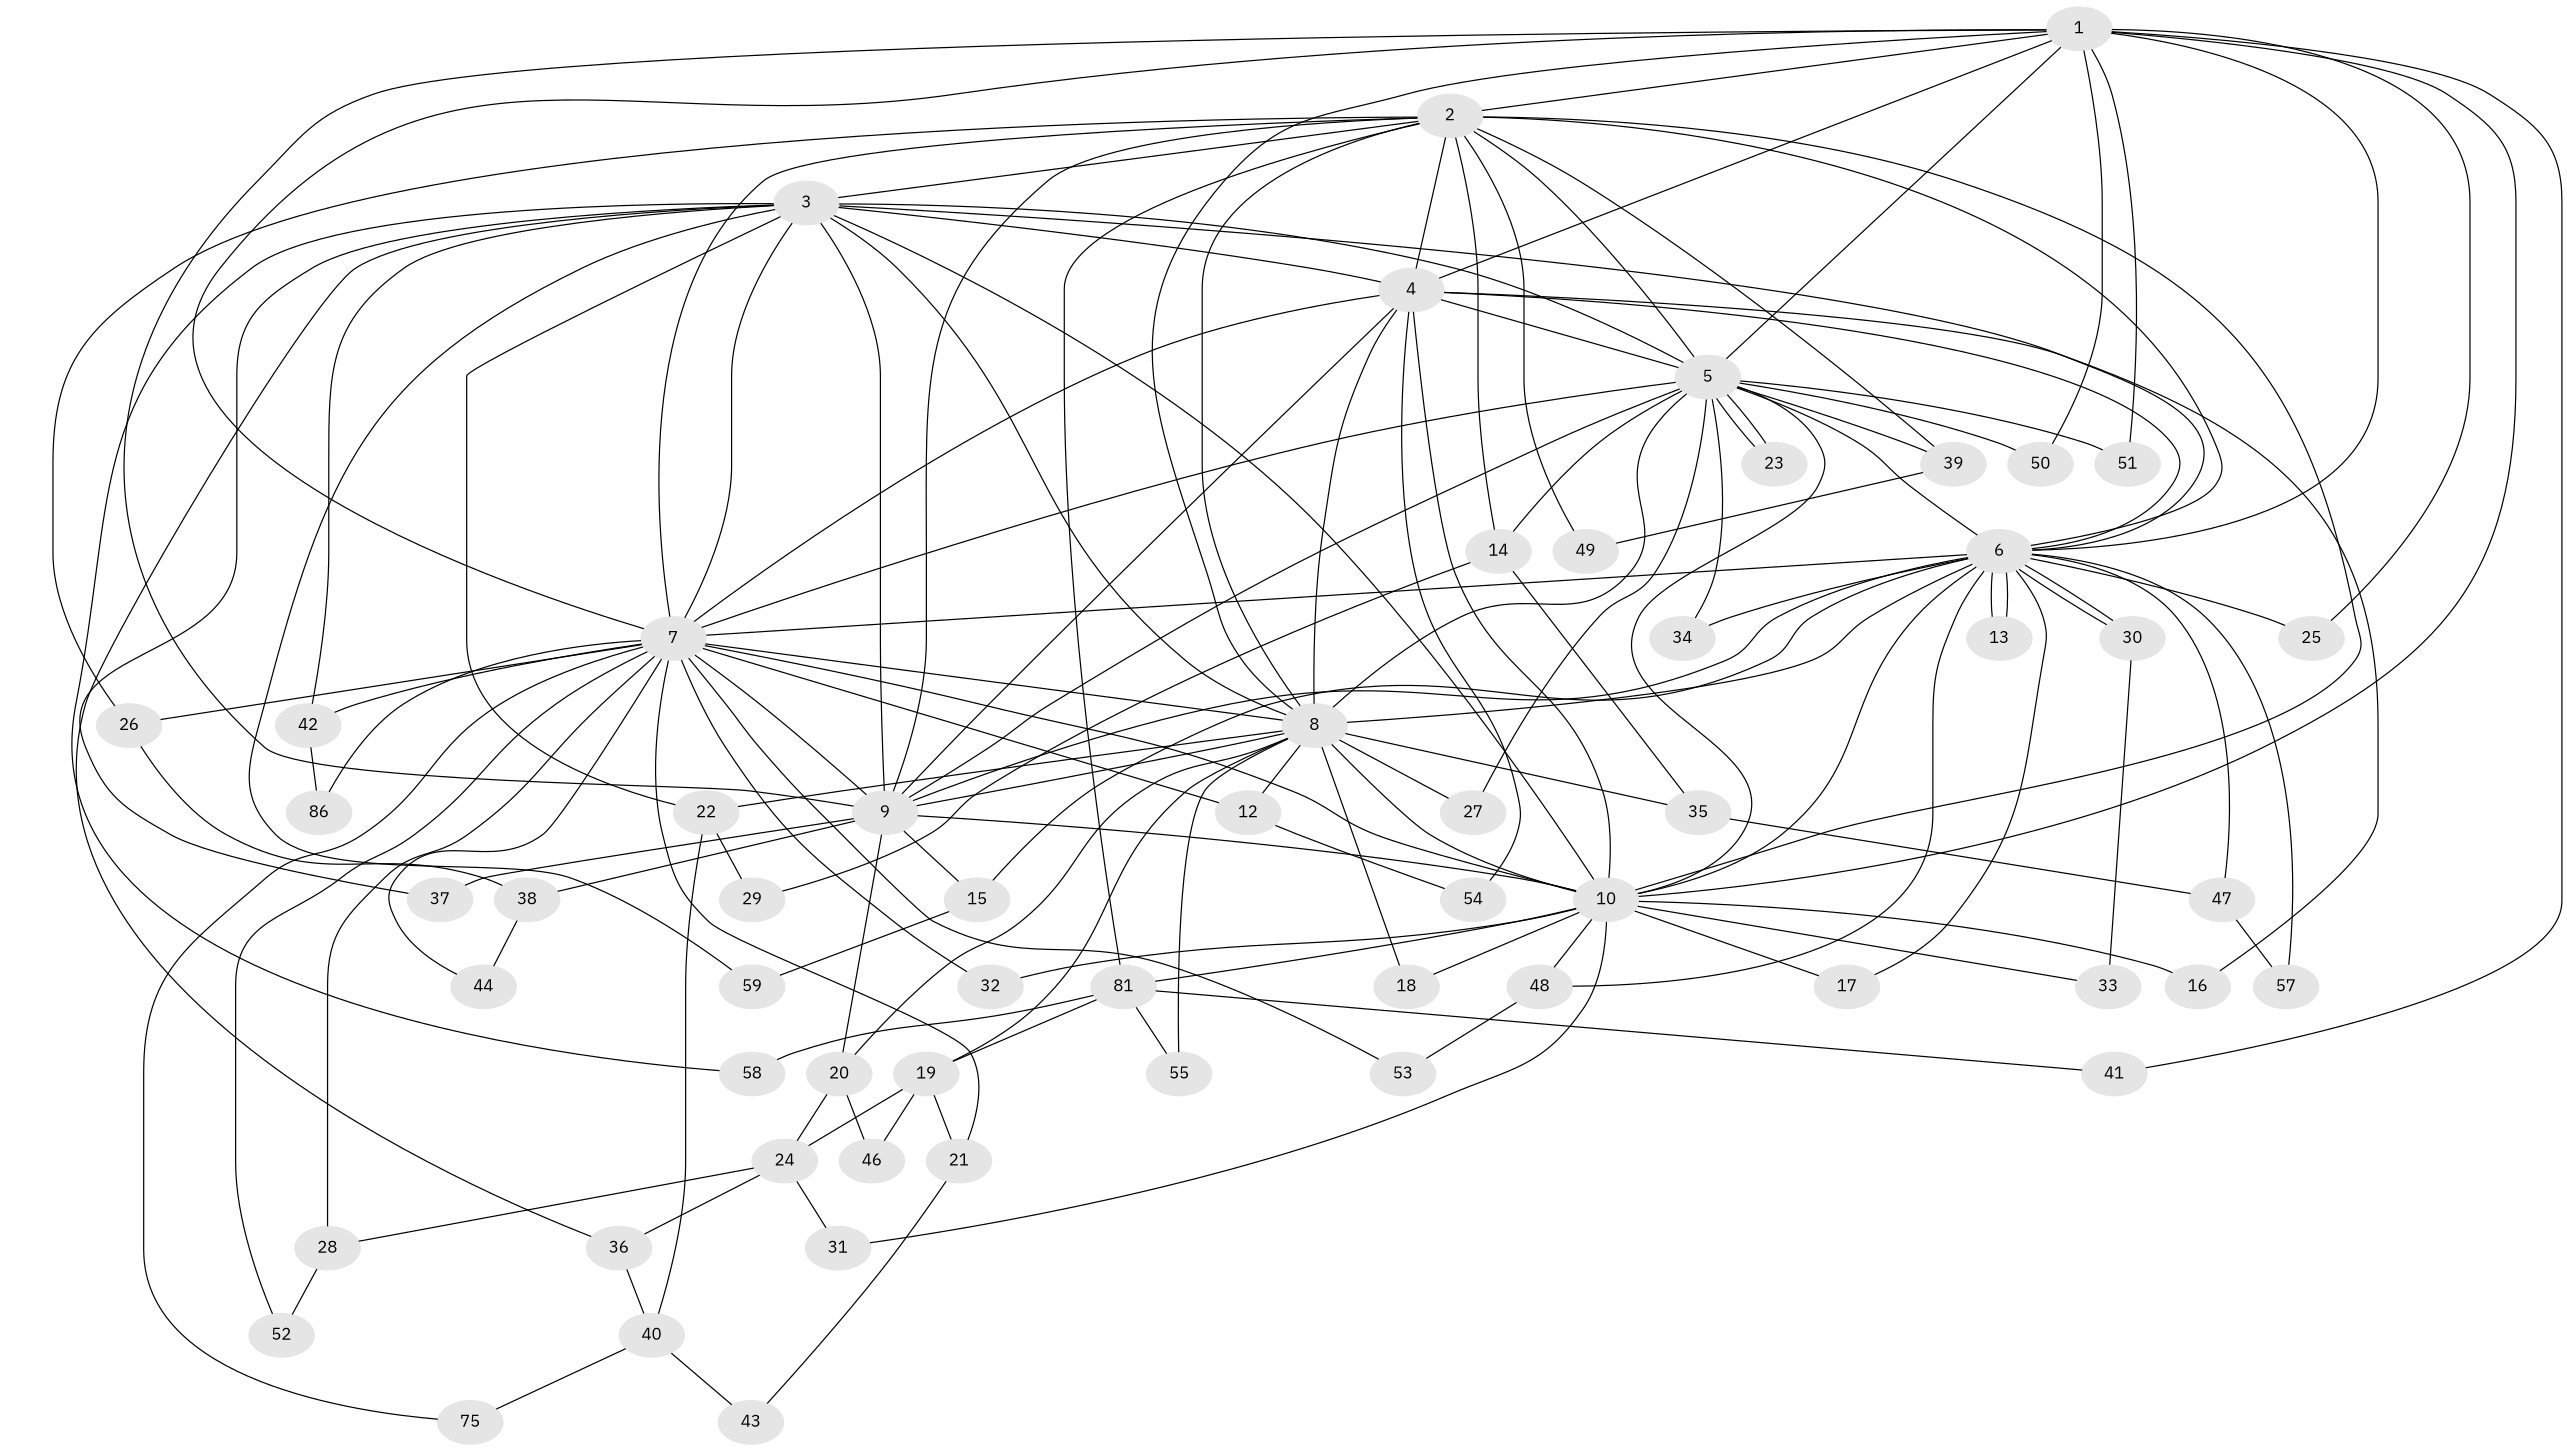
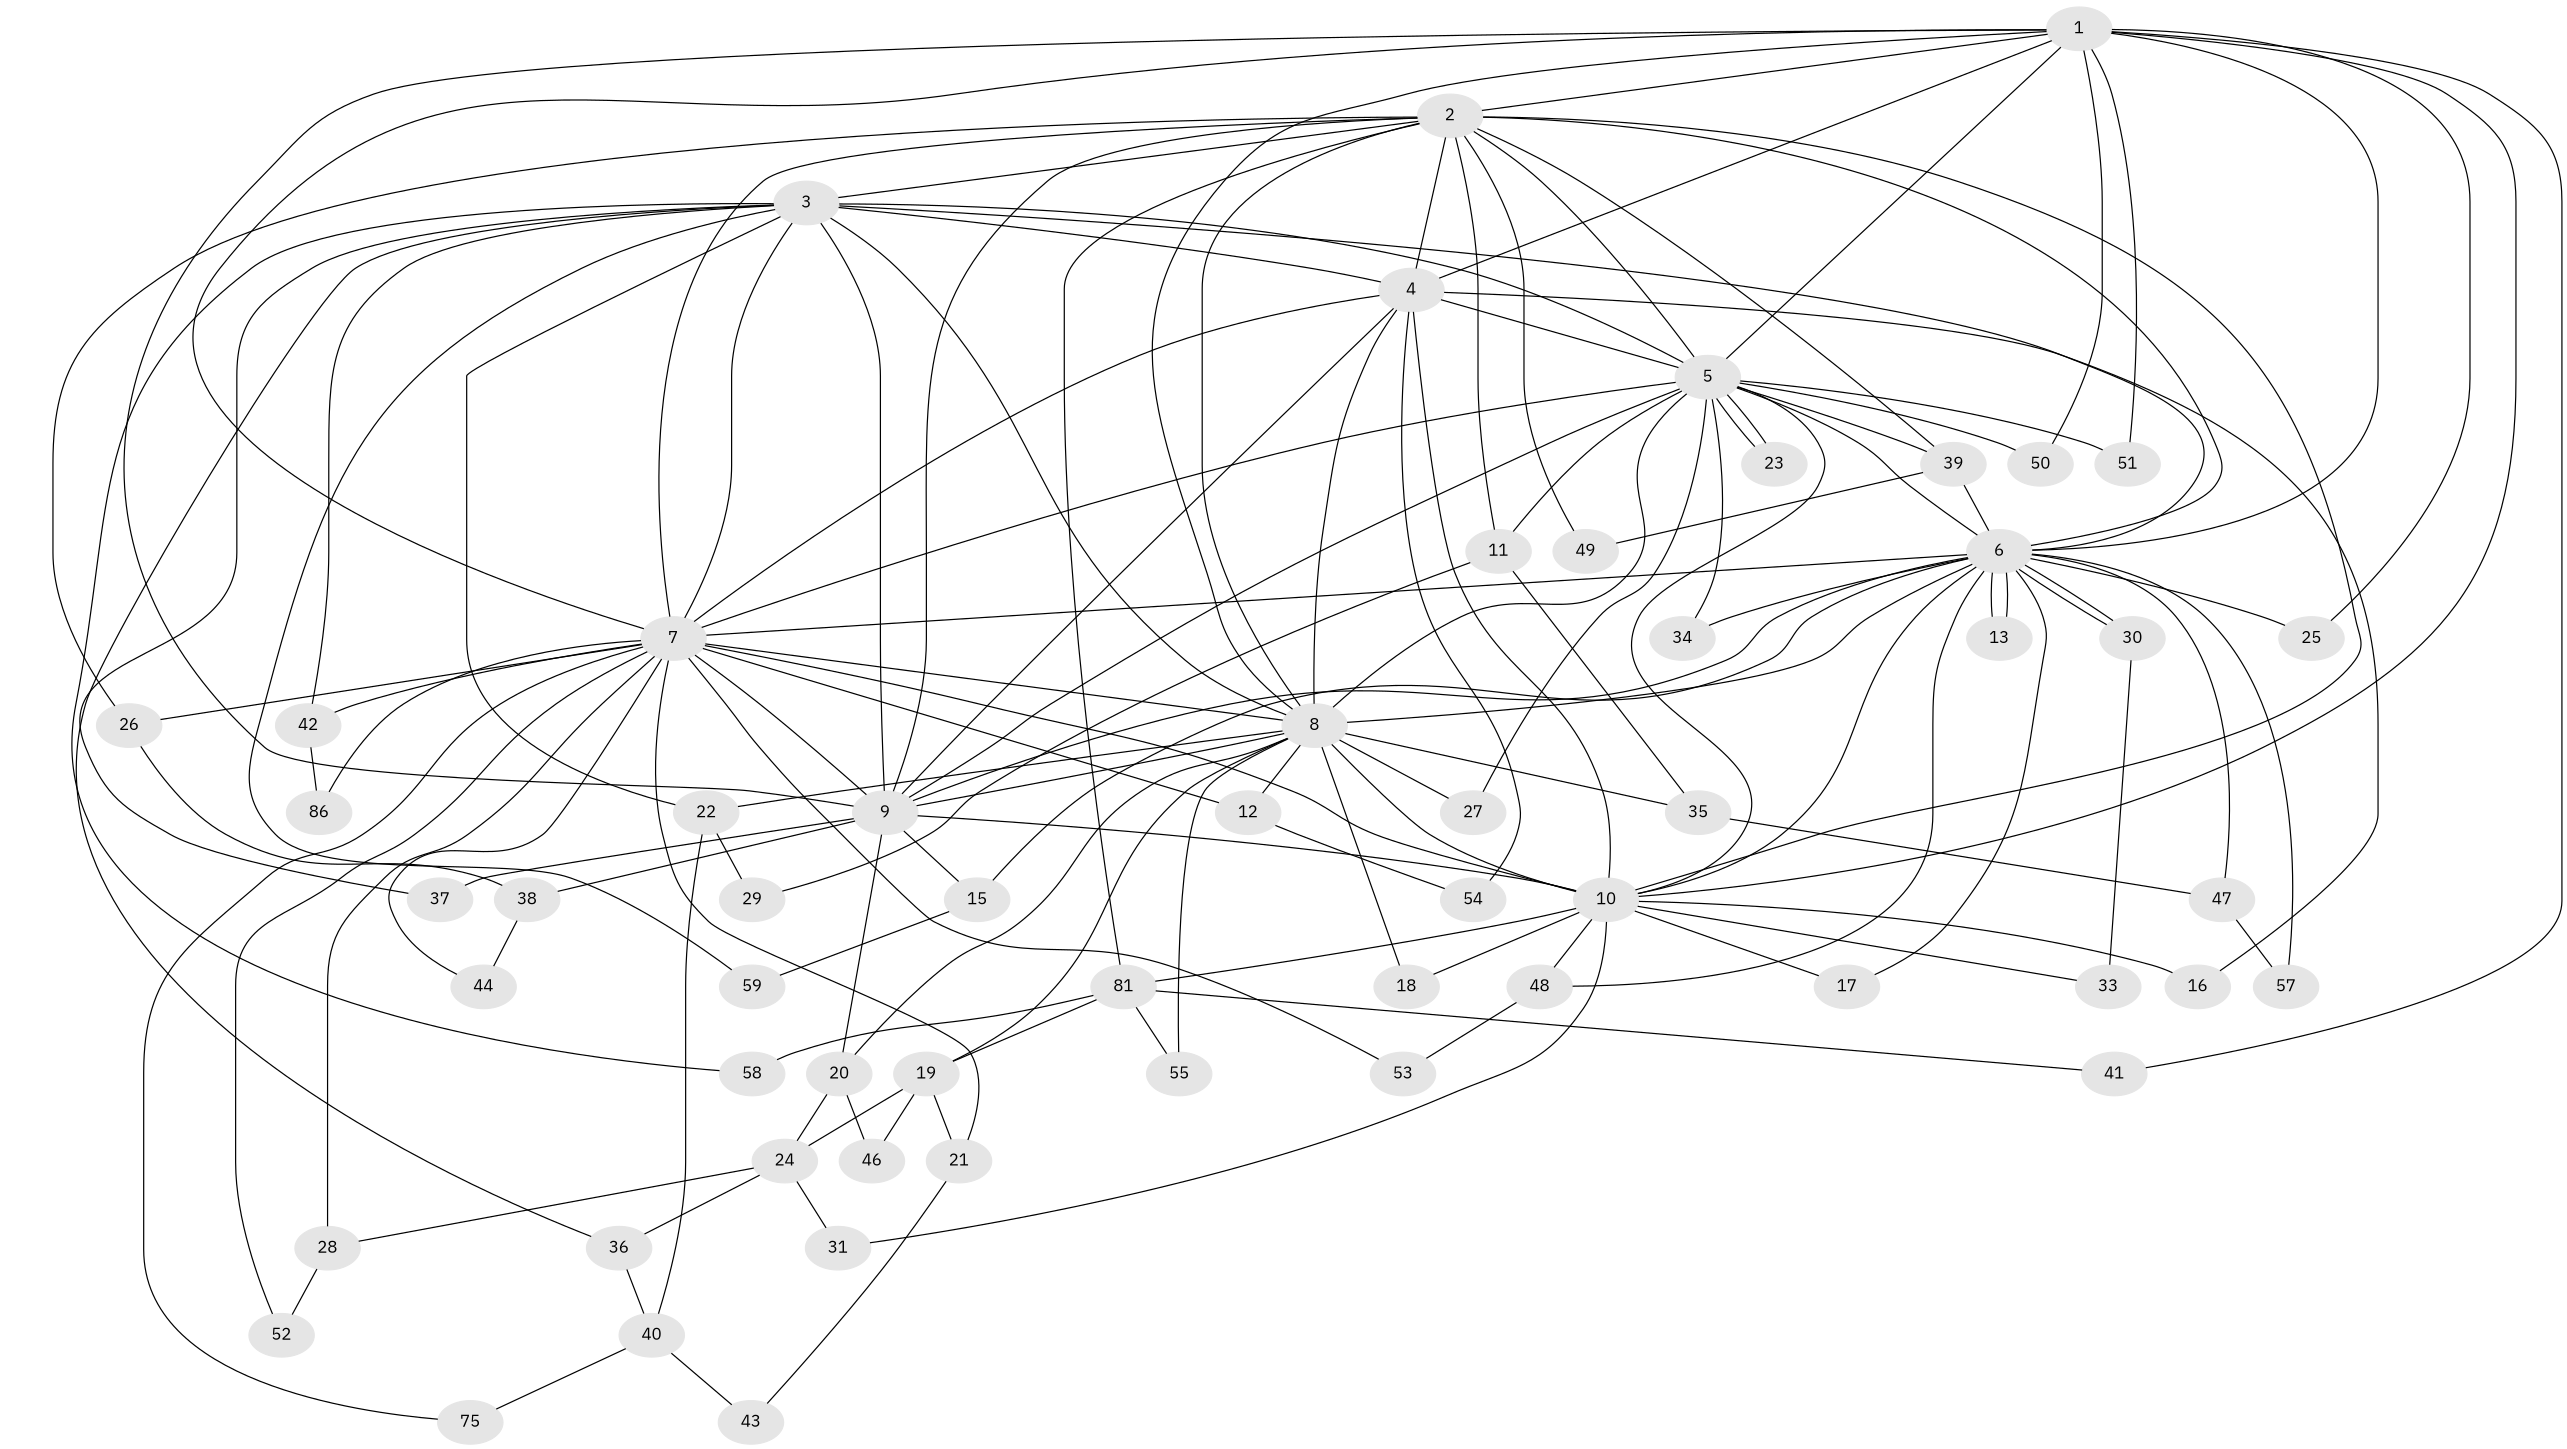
  graph {
    fontname="IBM Plex Sans"
    node [color=gray90 fontname="IBM Plex Sans" style=filled]
    edge [fontname="IBM Plex Sans"]
    1
    2
    4
    5
    6
    7
    8
    9
    10
    25
    41
    50
    51
    3
    n15 [label=81]
-   14
+   14 [label=11]
    26
    39
    49
    22
    36
    37
    42
    58
    59
    16
    54
    23
    27
    34
    13
    15
    17
    30
    47
    48
    57
    12
    21
    28
-   32
    44
    n43 [label=75]
    52
    53
    n46 [label=86]
    18
    19
    20
    35
    55
    38
    31
    33
    29
    40
    43
    24
    46
    1 -- 2
    1 -- 4
    1 -- 5
    1 -- 6
    1 -- 7
    1 -- 8
    1 -- 9
    1 -- 10
    1 -- 25
    1 -- 41
    1 -- 50
    1 -- 51
    2 -- 4
    2 -- 5
    2 -- 6
    2 -- 7
    2 -- 8
    2 -- 9
    2 -- 10
    2 -- 3
    2 -- n15
    2 -- 14
    2 -- 26
    2 -- 39
    2 -- 49
    4 -- 5
-   4 -- 6
+   39 -- 6
    4 -- 7
    4 -- 8
    4 -- 9
    4 -- 10
    4 -- 16
    4 -- 54
    5 -- 6
    5 -- 7
    5 -- 8
    5 -- 9
    5 -- 10
    5 -- 50
    5 -- 51
    5 -- 14
    5 -- 39
    5 -- 23
    5 -- 23
    5 -- 27
    5 -- 34
    6 -- 7
    6 -- 8
    6 -- 9
    6 -- 10
    6 -- 25
    6 -- 34
    6 -- 13
    6 -- 13
    6 -- 15
    6 -- 17
    6 -- 30
    6 -- 30
    6 -- 47
    6 -- 48
    6 -- 57
    7 -- 8
    7 -- 9
    7 -- 10
    7 -- 26
    7 -- 42
    7 -- 12
    7 -- 21
    7 -- 28
-   7 -- 32
    7 -- 44
    7 -- n43
    7 -- 52
    7 -- 53
    7 -- n46
    8 -- 9
    8 -- 10
    8 -- 22
    8 -- 27
    8 -- 12
    8 -- 18
    8 -- 19
    8 -- 20
    8 -- 35
    8 -- 55
    9 -- 10
    9 -- 37
    9 -- 15
    9 -- 20
    9 -- 38
    10 -- n15
    10 -- 16
    10 -- 17
    10 -- 48
-   10 -- 32
    10 -- 18
    10 -- 31
    10 -- 33
    3 -- 4
    3 -- 5
    3 -- 6
    3 -- 7
    3 -- 8
    3 -- 9
-   3 -- 10
    3 -- 22
    3 -- 36
    3 -- 37
    3 -- 42
    3 -- 58
    3 -- 59
    n15 -- 41
    n15 -- 58
    n15 -- 19
    n15 -- 55
    14 -- 35
    14 -- 29
    26 -- 38
    39 -- 49
    22 -- 29
    22 -- 40
    36 -- 40
    42 -- n46
    15 -- 59
    30 -- 33
    47 -- 57
    48 -- 53
    12 -- 54
    21 -- 43
    28 -- 52
    19 -- 21
    19 -- 24
    19 -- 46
    20 -- 24
    20 -- 46
    35 -- 47
    38 -- 44
    40 -- n43
    40 -- 43
    24 -- 36
    24 -- 28
    24 -- 31
  }
